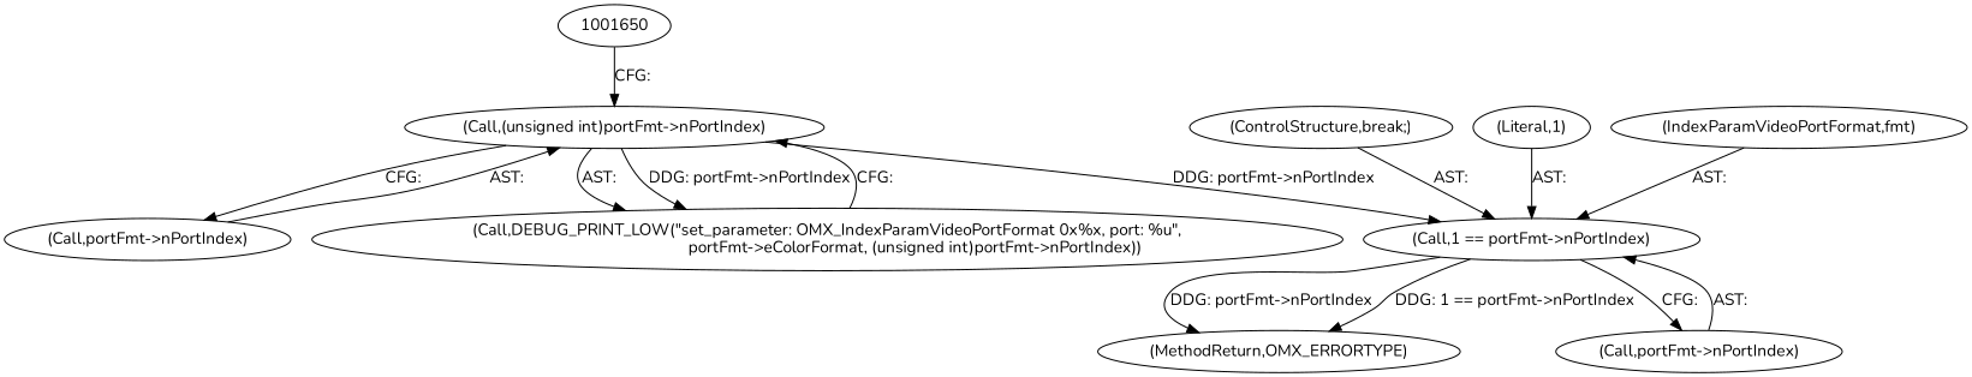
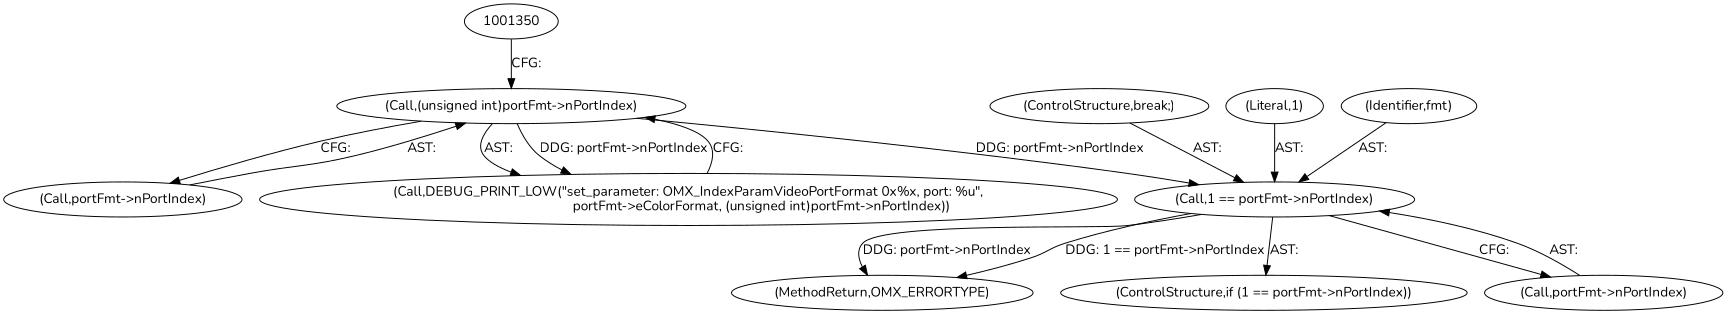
  digraph {
    fontname=Nunito
    node [fontname=Nunito]
    edge [fontname=Nunito]
    n1 [label="(Call,1 == portFmt->nPortIndex)"]
    n2 [label="(MethodReturn,OMX_ERRORTYPE)"]
+   n3 [label="(ControlStructure,if (1 == portFmt->nPortIndex))"]
    n4 [label="(Call,portFmt->nPortIndex)"]
    n5 [label="(Call,(unsigned int)portFmt->nPortIndex)"]
    n6 [label="(Call,portFmt->nPortIndex)"]
    n7 [label="(Call,DEBUG_PRINT_LOW(\"set_parameter: OMX_IndexParamVideoPortFormat 0x%x, port: %u\",\n                                        portFmt->eColorFormat, (unsigned int)portFmt->nPortIndex))"]
    n8 [label="(ControlStructure,break;)"]
    n9 [label="(Literal,1)"]
-   n10 [label="(IndexParamVideoPortFormat,fmt)"]
-   1001350 [label=1001650]
+   n10 [label="(Identifier,fmt)"]
+   1001350
    n1 -> n2 [label="DDG: portFmt->nPortIndex"]
    n1 -> n2 [label="DDG: 1 == portFmt->nPortIndex"]
+   n1 -> n3 [label="AST: "]
    n1 -> n4 [label="CFG: "]
    n4 -> n1 [label="AST: "]
    n5 -> n1 [label="DDG: portFmt->nPortIndex"]
    n5 -> n6 [label="CFG: "]
    n5 -> n7 [label="AST: "]
    n5 -> n7 [label="DDG: portFmt->nPortIndex"]
    n6 -> n5 [label="AST: "]
    n7 -> n5 [label="CFG: "]
    n8 -> n1 [label="AST: "]
    n9 -> n1 [label="AST: "]
    n10 -> n1 [label="AST: "]
    1001350 -> n5 [label="CFG: "]
  }
